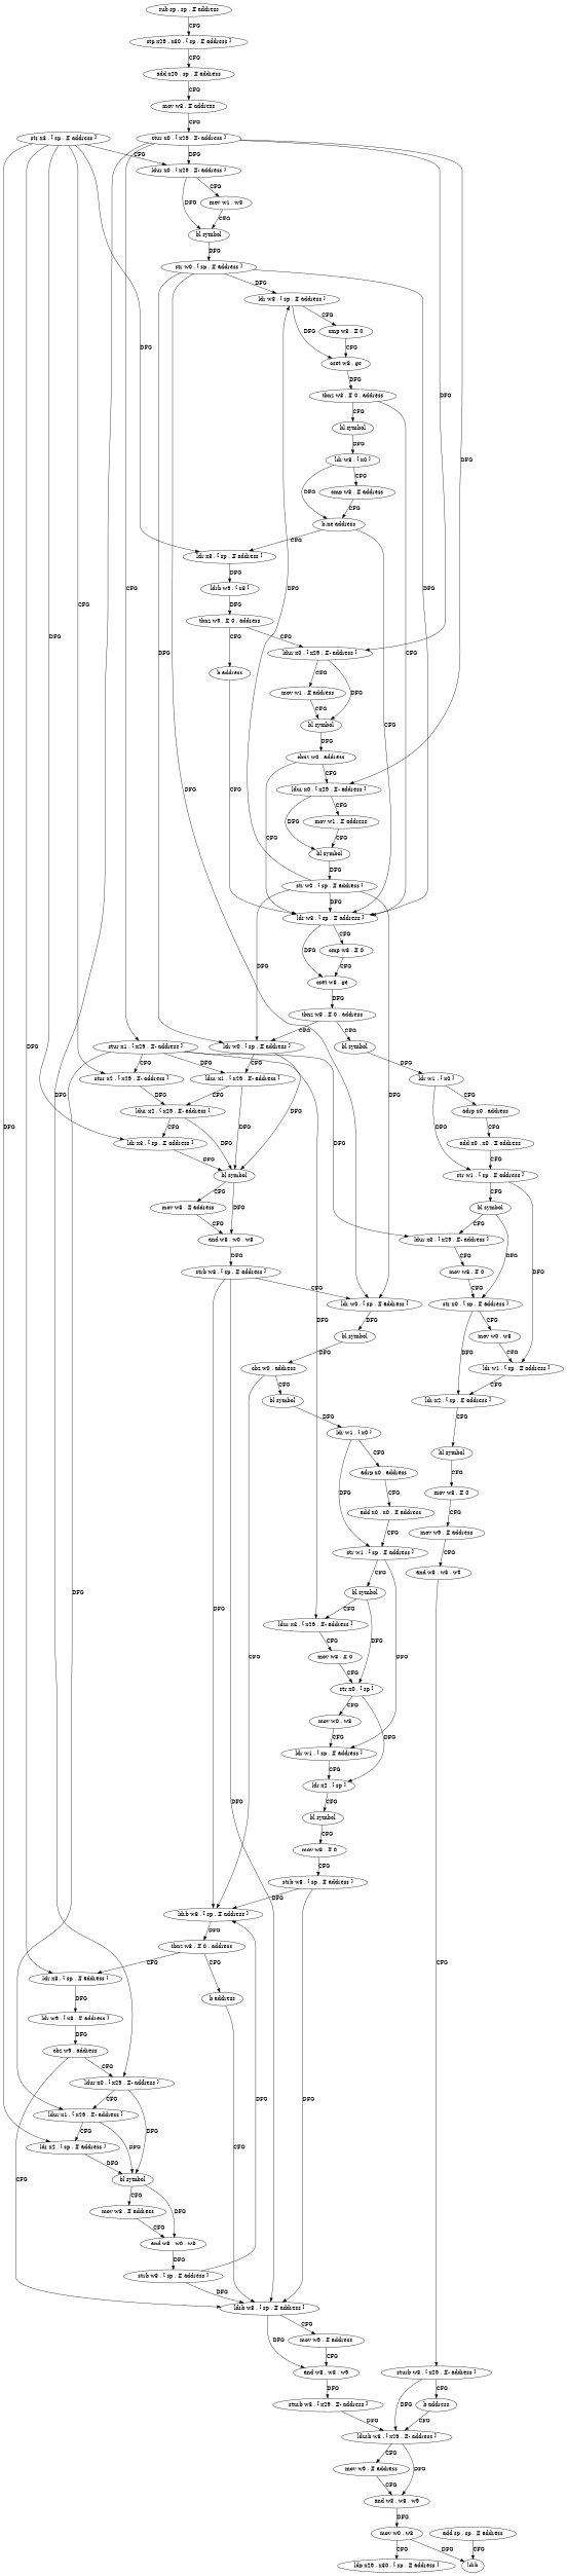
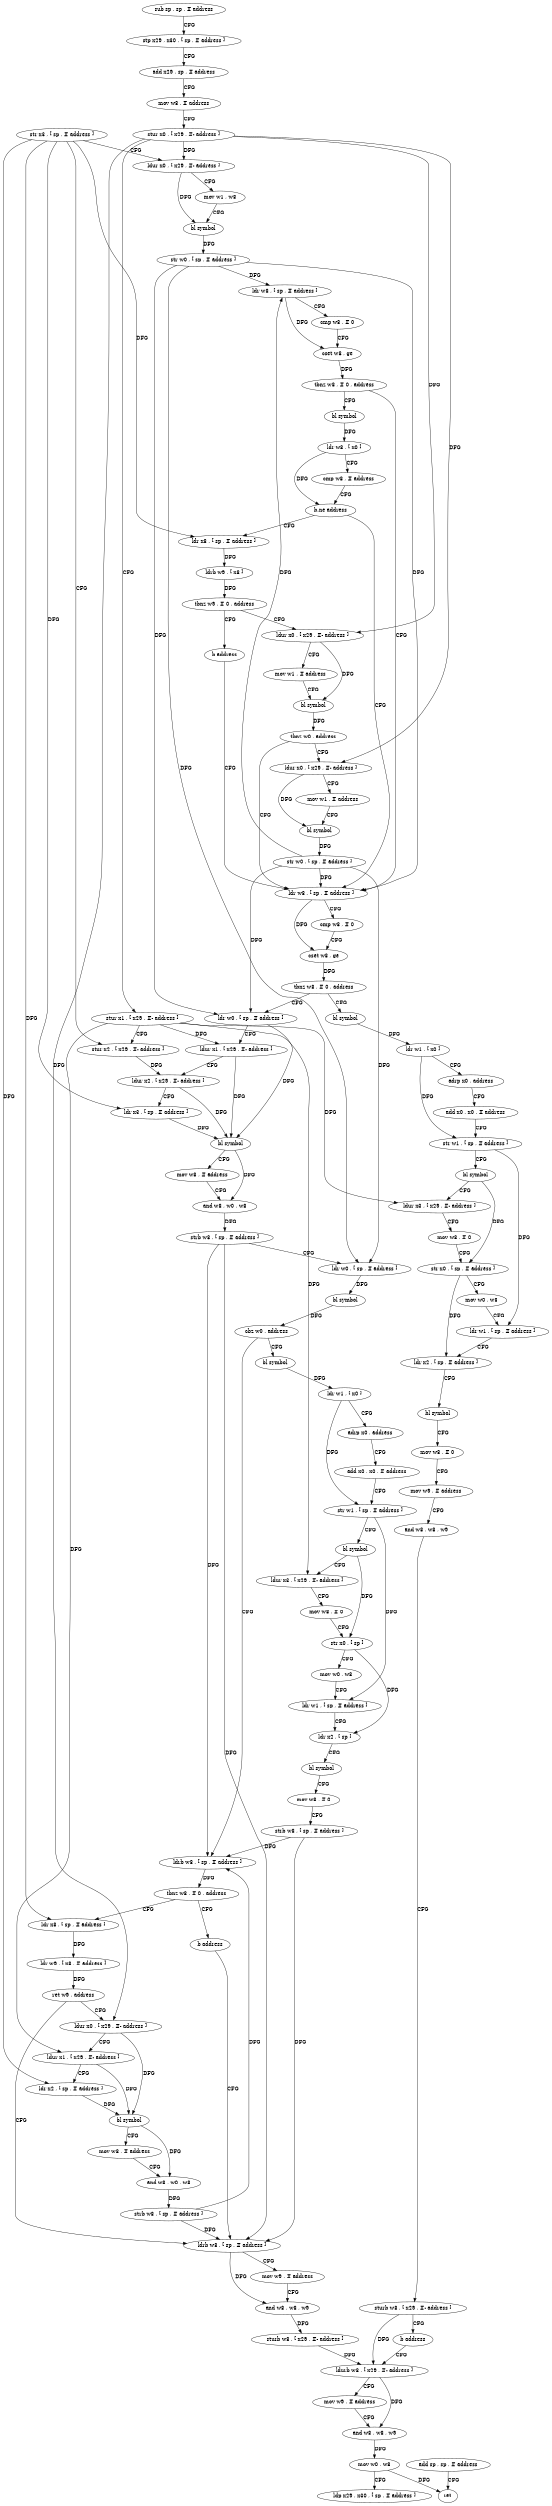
  digraph {
    n1 [label="sub sp , sp , # address"]
    n2 [label="stp x29 , x30 , [ sp , # address ]"]
    n3 [label="add x29 , sp , # address"]
    n4 [label="mov w8 , # address"]
    n5 [label="stur x0 , [ x29 , #- address ]"]
    n6 [label="stur x1 , [ x29 , #- address ]"]
    n7 [label="ldur x0 , [ x29 , #- address ]"]
    n8 [label="ldur x0 , [ x29 , #- address ]"]
    n9 [label="ldur x0 , [ x29 , #- address ]"]
    n10 [label="ldur x0 , [ x29 , #- address ]"]
    n11 [label="stur x2 , [ x29 , #- address ]"]
    n12 [label="ldur x1 , [ x29 , #- address ]"]
    n13 [label="ldur x3 , [ x29 , #- address ]"]
    n14 [label="ldur x3 , [ x29 , #- address ]"]
    n15 [label="ldur x1 , [ x29 , #- address ]"]
    n16 [label="mov w1 , w8"]
    n17 [label="bl symbol"]
    n18 [label="mov w1 , # address"]
    n19 [label="bl symbol"]
    n20 [label="mov w1 , # address"]
    n21 [label="bl symbol"]
    n22 [label="bl symbol"]
    n23 [label="ldur x2 , [ x29 , #- address ]"]
    n24 [label="bl symbol"]
    n25 [label="mov w8 , # 0"]
    n26 [label="mov w8 , # 0"]
    n27 [label="ldr x2 , [ sp , # address ]"]
    n28 [label="str x3 , [ sp , # address ]"]
    n29 [label="ldr x8 , [ sp , # address ]"]
    n30 [label="ldr x3 , [ sp , # address ]"]
    n31 [label="ldr x8 , [ sp , # address ]"]
    n32 [label="ldrb w9 , [ x8 ]"]
    n33 [label="ldr w9 , [ x8 , # address ]"]
    n34 [label="str w0 , [ sp , # address ]"]
    n35 [label="ldr w8 , [ sp , # address ]"]
    n36 [label="ldr w8 , [ sp , # address ]"]
    n37 [label="ldr w0 , [ sp , # address ]"]
    n38 [label="ldr w0 , [ sp , # address ]"]
    n39 [label="cmp w8 , # 0"]
    n40 [label="cset w8 , ge"]
    n41 [label="cmp w8 , # 0"]
    n42 [label="cset w8 , ge"]
    n43 [label="bl symbol"]
    n44 [label="tbnz w8 , # 0 , address"]
    n45 [label="bl symbol"]
    n46 [label="ldr w8 , [ x0 ]"]
    n47 [label="tbnz w8 , # 0 , address"]
    n48 [label="cmp w8 , # address"]
    n49 [label="b.ne address"]
    n50 [label="bl symbol"]
    n51 [label="ldr w1 , [ x0 ]"]
    n52 [label="mov w8 , # address"]
    n53 [label="and w8 , w0 , w8"]
    n54 [label="adrp x0 , address"]
    n55 [label="str w1 , [ sp , # address ]"]
    n56 [label="tbnz w9 , # 0 , address"]
    n57 [label="strb w8 , [ sp , # address ]"]
    n58 [label="ldrb w8 , [ sp , # address ]"]
    n59 [label="ldrb w8 , [ sp , # address ]"]
    n60 [label="tbnz w8 , # 0 , address"]
    n61 [label="mov w9 , # address"]
    n62 [label="and w8 , w8 , w9"]
    n63 [label="cbz w0 , address"]
    n64 [label="bl symbol"]
    n65 [label="ldr w1 , [ x0 ]"]
    n66 [label="b address"]
    n67 [label="adrp x0 , address"]
    n68 [label="str w1 , [ sp , # address ]"]
    n69 [label="add x0 , x0 , # address"]
    n70 [label="bl symbol"]
    n71 [label="ldr w1 , [ sp , # address ]"]
    n72 [label="str x0 , [ sp , # address ]"]
    n73 [label="ldr x2 , [ sp , # address ]"]
    n74 [label="mov w0 , w8"]
    n75 [label="bl symbol"]
    n76 [label="mov w8 , # 0"]
    n77 [label="mov w9 , # address"]
    n78 [label="and w8 , w8 , w9"]
    n79 [label="sturb w8 , [ x29 , #- address ]"]
    n80 [label="b address"]
    n81 [label="ldurb w8 , [ x29 , #- address ]"]
    n82 [label="mov w9 , # address"]
    n83 [label="and w8 , w8 , w9"]
    n84 [label="mov w0 , w8"]
    n85 [label="b address"]
-   n86 [label="cbnz w0 , address"]
-   n87 [label="cbz w9 , address"]
+   n86 [label="tbnz w0 , address"]
+   n87 [label="ret w9 , address"]
    n88 [label="add x0 , x0 , # address"]
    n89 [label="bl symbol"]
    n90 [label="ldr w1 , [ sp , # address ]"]
    n91 [label="str x0 , [ sp ]"]
    n92 [label="ldr x2 , [ sp ]"]
    n93 [label="mov w0 , w8"]
    n94 [label="bl symbol"]
    n95 [label="mov w8 , # 0"]
    n96 [label="strb w8 , [ sp , # address ]"]
    n97 [label="ldp x29 , x30 , [ sp , # address ]"]
-   n98 [label=ldrb]
+   n98 [label=ret]
    n99 [label="add sp , sp , # address"]
    n100 [label="str w0 , [ sp , # address ]"]
    n101 [label="sturb w8 , [ x29 , #- address ]"]
    n102 [label="mov w8 , # address"]
    n103 [label="and w8 , w0 , w8"]
    n104 [label="strb w8 , [ sp , # address ]"]
    n1 -> n2 [label=CFG]
    n2 -> n3 [label=CFG]
    n3 -> n4 [label=CFG]
    n4 -> n5 [label=CFG]
    n5 -> n6 [label=CFG]
    n5 -> n7 [label=DFG]
    n5 -> n8 [label=DFG]
    n5 -> n9 [label=DFG]
    n5 -> n10 [label=DFG]
    n6 -> n11 [label=CFG]
    n6 -> n12 [label=DFG]
    n6 -> n13 [label=DFG]
    n6 -> n14 [label=DFG]
    n6 -> n15 [label=DFG]
    n7 -> n16 [label=CFG]
    n7 -> n17 [label=DFG]
    n8 -> n18 [label=CFG]
    n8 -> n19 [label=DFG]
    n9 -> n20 [label=CFG]
    n9 -> n21 [label=DFG]
    n10 -> n15 [label=CFG]
    n10 -> n22 [label=DFG]
    n11 -> n23 [label=DFG]
    n12 -> n23 [label=CFG]
    n12 -> n24 [label=DFG]
    n13 -> n25 [label=CFG]
    n14 -> n26 [label=CFG]
    n15 -> n22 [label=DFG]
    n15 -> n27 [label=CFG]
    n16 -> n17 [label=CFG]
    n17 -> n34 [label=DFG]
    n18 -> n19 [label=CFG]
    n19 -> n86 [label=DFG]
    n20 -> n21 [label=CFG]
    n21 -> n100 [label=DFG]
    n22 -> n102 [label=CFG]
    n22 -> n103 [label=DFG]
    n23 -> n24 [label=DFG]
    n23 -> n30 [label=CFG]
    n24 -> n52 [label=CFG]
    n24 -> n53 [label=DFG]
    n25 -> n72 [label=CFG]
    n26 -> n91 [label=CFG]
    n27 -> n22 [label=DFG]
    n28 -> n7 [label=CFG]
    n28 -> n11 [label=CFG]
    n28 -> n27 [label=DFG]
    n28 -> n29 [label=DFG]
    n28 -> n30 [label=DFG]
    n28 -> n31 [label=DFG]
    n29 -> n32 [label=DFG]
    n30 -> n24 [label=DFG]
    n31 -> n33 [label=DFG]
    n32 -> n56 [label=DFG]
    n33 -> n87 [label=DFG]
    n34 -> n35 [label=DFG]
    n34 -> n36 [label=DFG]
    n34 -> n37 [label=DFG]
    n34 -> n38 [label=DFG]
    n35 -> n39 [label=CFG]
    n35 -> n40 [label=DFG]
    n36 -> n41 [label=CFG]
    n36 -> n42 [label=DFG]
    n37 -> n12 [label=CFG]
    n37 -> n24 [label=DFG]
    n38 -> n43 [label=DFG]
    n39 -> n40 [label=CFG]
    n40 -> n44 [label=DFG]
    n41 -> n42 [label=CFG]
    n42 -> n47 [label=DFG]
    n43 -> n63 [label=DFG]
    n44 -> n36 [label=CFG]
    n44 -> n45 [label=CFG]
    n45 -> n46 [label=DFG]
    n46 -> n48 [label=CFG]
    n46 -> n49 [label=DFG]
    n47 -> n37 [label=CFG]
    n47 -> n50 [label=CFG]
    n48 -> n49 [label=CFG]
    n49 -> n29 [label=CFG]
    n49 -> n36 [label=CFG]
    n50 -> n51 [label=DFG]
    n51 -> n54 [label=CFG]
    n51 -> n55 [label=DFG]
    n52 -> n53 [label=CFG]
    n53 -> n57 [label=DFG]
    n54 -> n69 [label=CFG]
    n55 -> n70 [label=CFG]
    n55 -> n71 [label=DFG]
    n56 -> n8 [label=CFG]
    n56 -> n85 [label=CFG]
    n57 -> n38 [label=CFG]
    n57 -> n58 [label=DFG]
    n57 -> n59 [label=DFG]
    n58 -> n60 [label=DFG]
    n59 -> n61 [label=CFG]
    n59 -> n62 [label=DFG]
    n60 -> n31 [label=CFG]
    n60 -> n66 [label=CFG]
    n61 -> n62 [label=CFG]
    n62 -> n101 [label=DFG]
    n63 -> n58 [label=CFG]
    n63 -> n64 [label=CFG]
    n64 -> n65 [label=DFG]
    n65 -> n67 [label=CFG]
    n65 -> n68 [label=DFG]
    n66 -> n59 [label=CFG]
    n67 -> n88 [label=CFG]
    n68 -> n89 [label=CFG]
    n68 -> n90 [label=DFG]
    n69 -> n55 [label=CFG]
    n70 -> n13 [label=CFG]
    n70 -> n72 [label=DFG]
    n71 -> n73 [label=CFG]
    n72 -> n73 [label=DFG]
    n72 -> n74 [label=CFG]
    n73 -> n75 [label=CFG]
    n74 -> n71 [label=CFG]
    n75 -> n76 [label=CFG]
    n76 -> n77 [label=CFG]
    n77 -> n78 [label=CFG]
    n78 -> n79 [label=CFG]
    n79 -> n80 [label=CFG]
    n79 -> n81 [label=DFG]
    n80 -> n81 [label=CFG]
    n81 -> n82 [label=CFG]
    n81 -> n83 [label=DFG]
    n82 -> n83 [label=CFG]
    n83 -> n84 [label=DFG]
    n84 -> n97 [label=CFG]
    n84 -> n98 [label=DFG]
    n85 -> n36 [label=CFG]
    n86 -> n9 [label=CFG]
    n86 -> n36 [label=CFG]
    n87 -> n10 [label=CFG]
    n87 -> n59 [label=CFG]
    n88 -> n68 [label=CFG]
    n89 -> n14 [label=CFG]
    n89 -> n91 [label=DFG]
    n90 -> n92 [label=CFG]
    n91 -> n92 [label=DFG]
    n91 -> n93 [label=CFG]
    n92 -> n94 [label=CFG]
    n93 -> n90 [label=CFG]
    n94 -> n95 [label=CFG]
    n95 -> n96 [label=CFG]
    n96 -> n58 [label=DFG]
    n96 -> n59 [label=DFG]
    n99 -> n98 [label=CFG]
    n100 -> n35 [label=DFG]
    n100 -> n36 [label=DFG]
    n100 -> n37 [label=DFG]
    n100 -> n38 [label=DFG]
    n101 -> n81 [label=DFG]
    n102 -> n103 [label=CFG]
    n103 -> n104 [label=DFG]
    n104 -> n58 [label=DFG]
    n104 -> n59 [label=DFG]
  }
